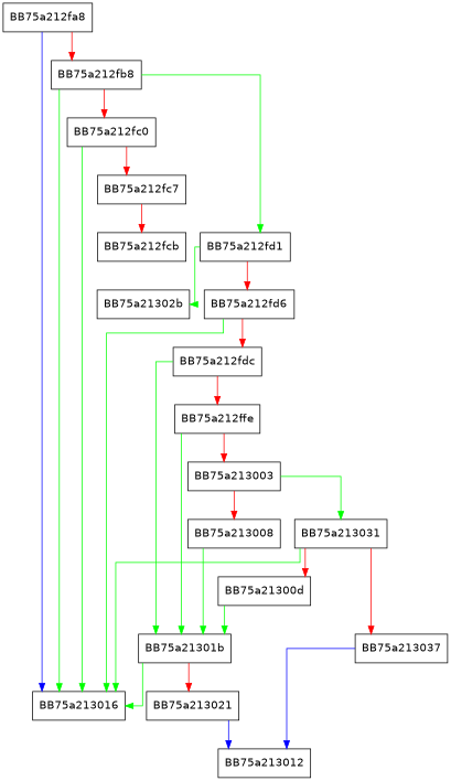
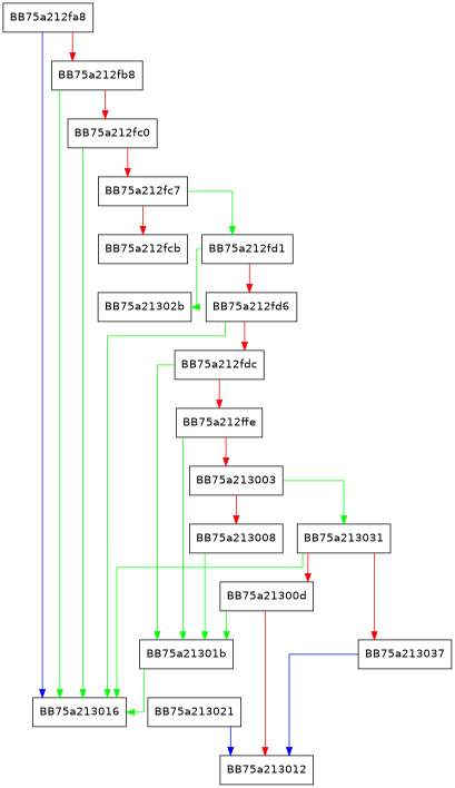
  digraph {
    fontname="DejaVu Sans"
    splines=ortho
    node [fontname="DejaVu Sans" shape=box]
    edge [color=red fontname="DejaVu Sans"]
    BB75a212fa8
    BB75a213016
    BB75a212fb8
    BB75a212fc0
    BB75a212fc7
    BB75a212fd1
    BB75a212fcb
    BB75a21302b
    BB75a212fd6
    BB75a212fdc
    BB75a21301b
    BB75a212ffe
    BB75a213021
    BB75a213003
    BB75a213012
    BB75a213031
    BB75a213008
    BB75a213037
    BB75a21300d
    BB75a212fa8 -> BB75a213016 [color=blue]
    BB75a212fa8 -> BB75a212fb8
    BB75a212fb8 -> BB75a213016 [color=green]
    BB75a212fb8 -> BB75a212fc0
    BB75a212fc0 -> BB75a213016 [color=green]
    BB75a212fc0 -> BB75a212fc7
-   BB75a212fb8 -> BB75a212fd1 [color=green]
+   BB75a212fc7 -> BB75a212fd1 [color=green]
    BB75a212fc7 -> BB75a212fcb
    BB75a212fd1 -> BB75a21302b [color=green]
    BB75a212fd1 -> BB75a212fd6
    BB75a212fd6 -> BB75a213016 [color=green]
    BB75a212fd6 -> BB75a212fdc
    BB75a212fdc -> BB75a21301b [color=green]
    BB75a212fdc -> BB75a212ffe
    BB75a21301b -> BB75a213016 [color=green]
-   BB75a21301b -> BB75a213021
    BB75a212ffe -> BB75a21301b [color=green]
    BB75a212ffe -> BB75a213003
    BB75a213021 -> BB75a213012 [color=blue]
    BB75a213003 -> BB75a213031 [color=green]
    BB75a213003 -> BB75a213008
    BB75a213031 -> BB75a213016 [color=green]
    BB75a213031 -> BB75a213037
    BB75a213031 -> BB75a21300d
    BB75a213008 -> BB75a21301b [color=green]
    BB75a213037 -> BB75a213012 [color=blue]
    BB75a21300d -> BB75a21301b [color=green]
+   BB75a21300d -> BB75a213012
  }
